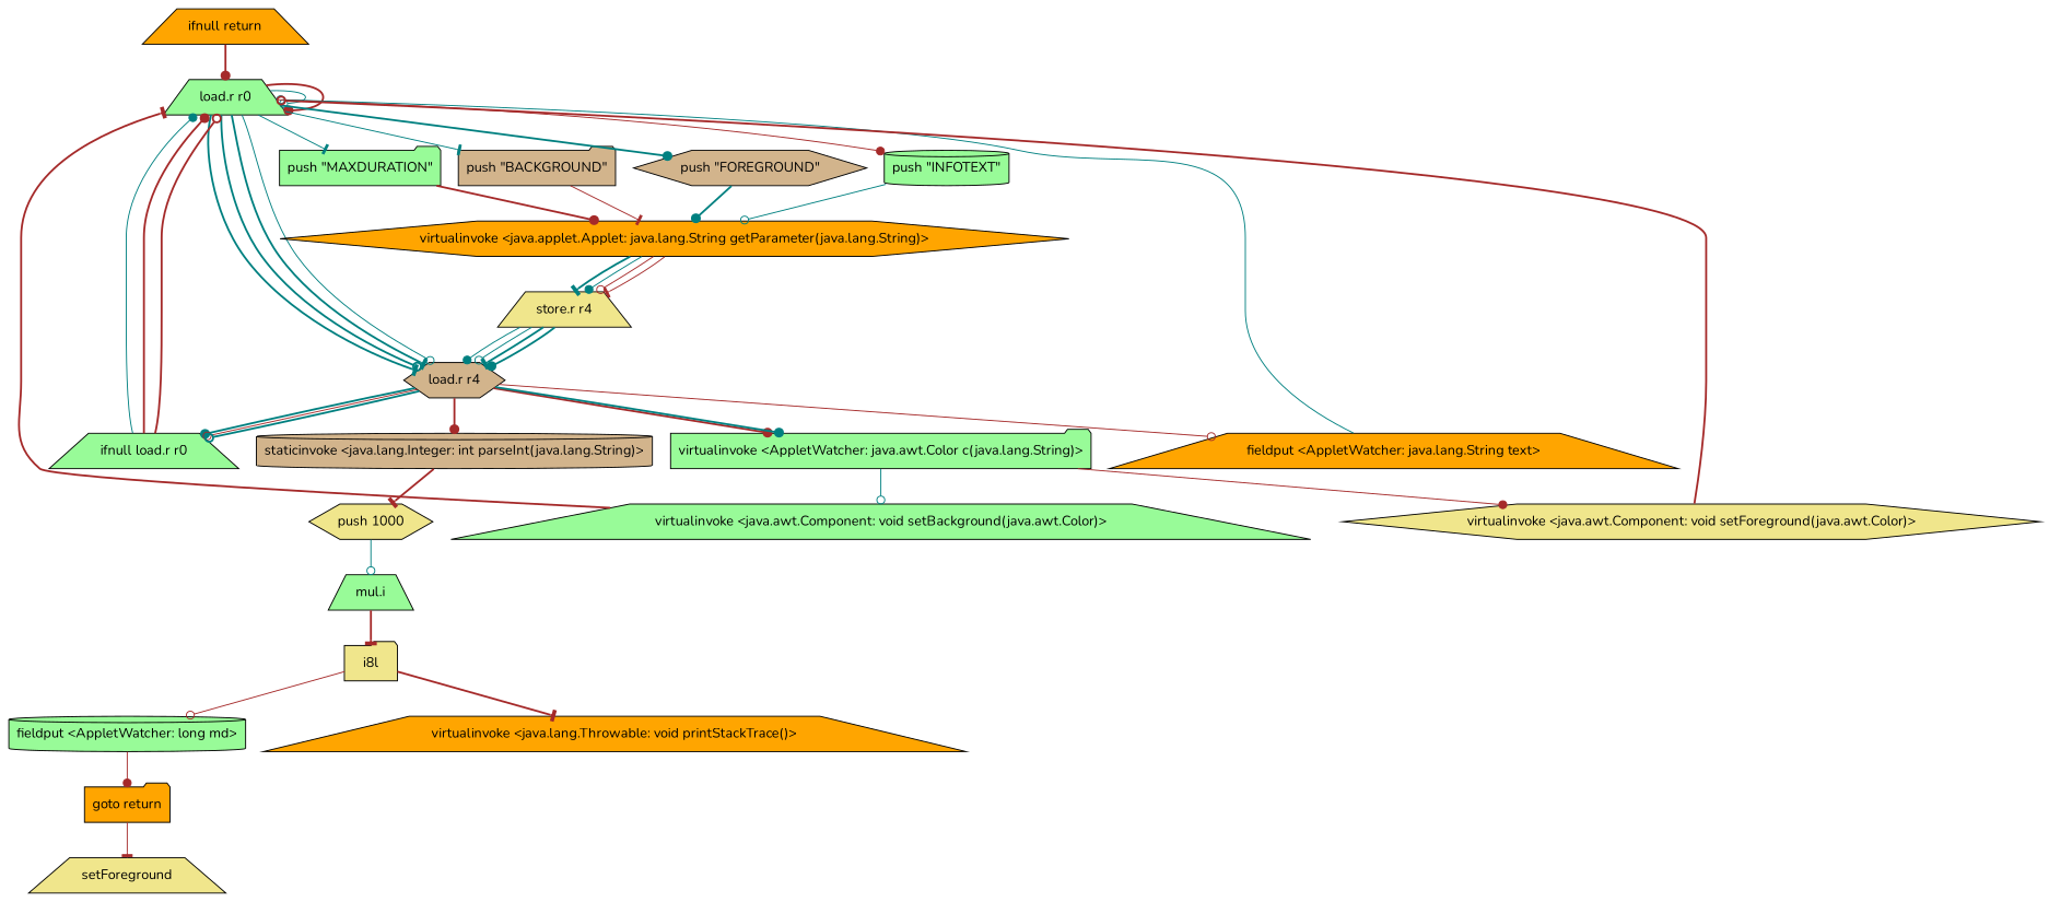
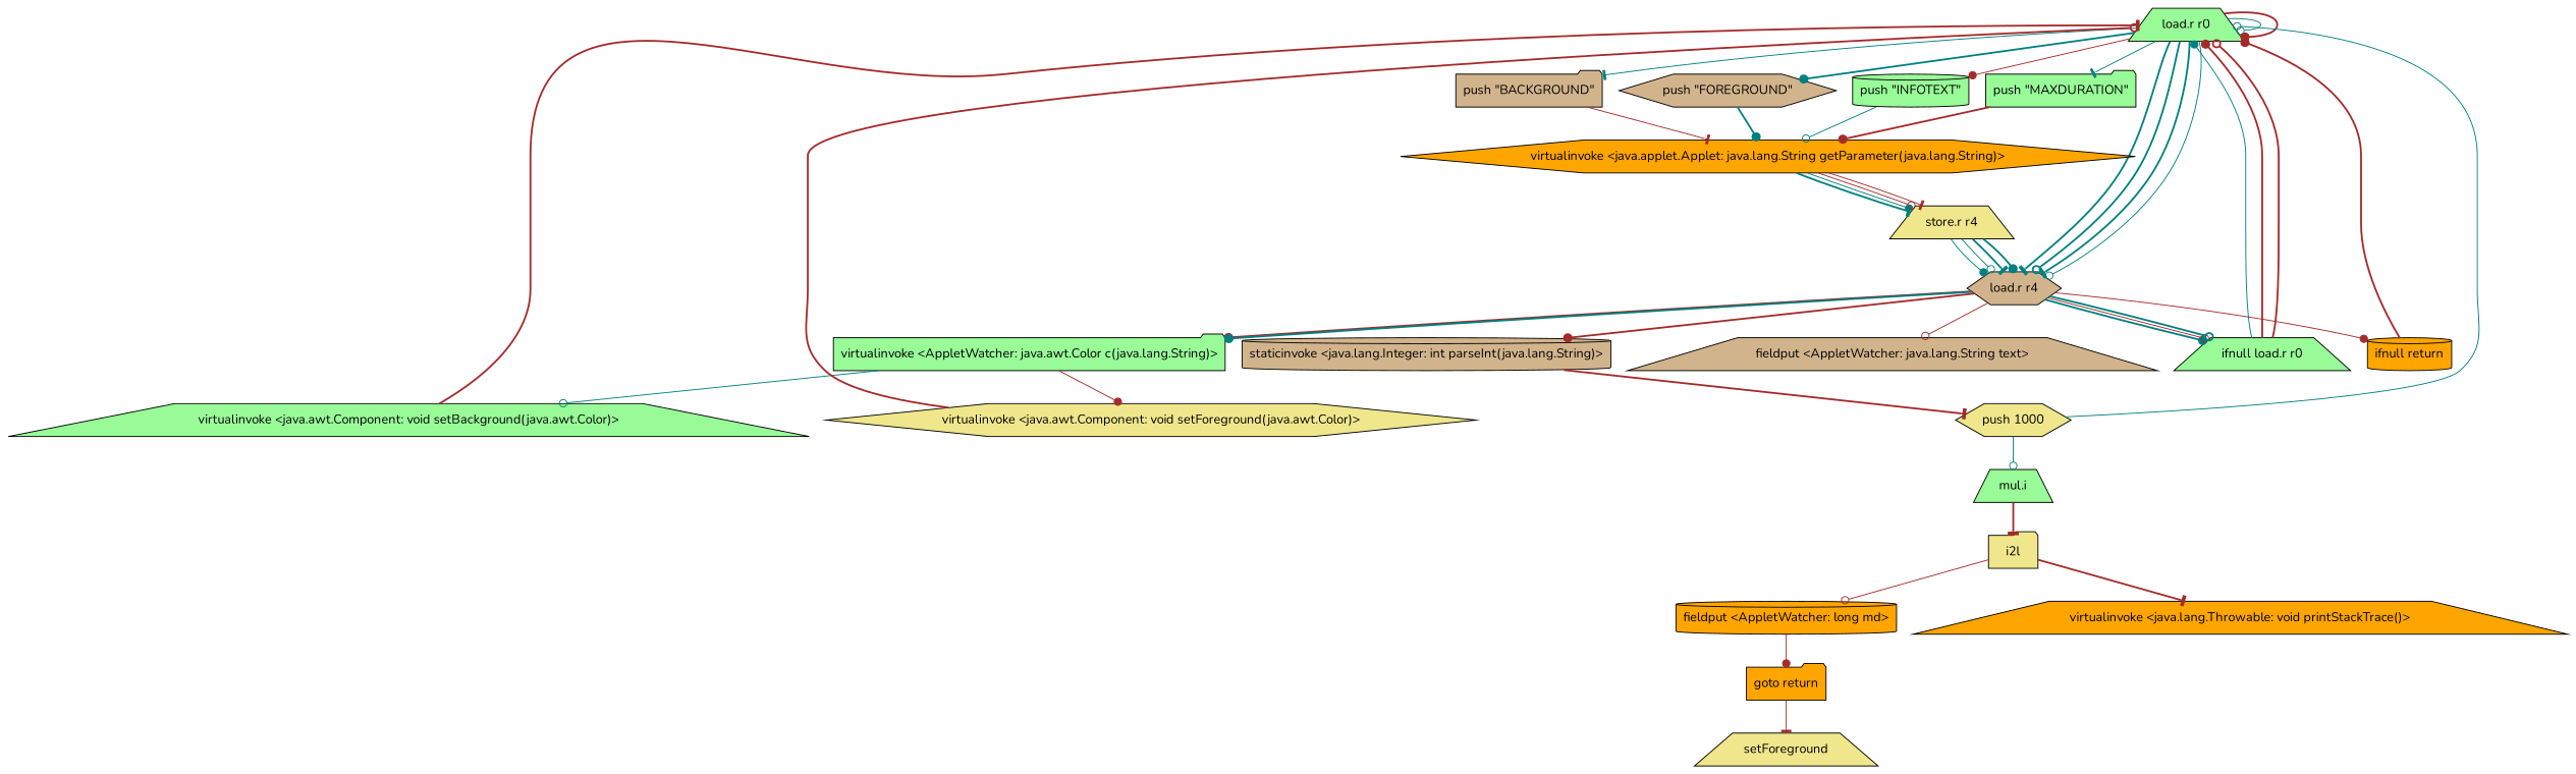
  digraph {
    fontname=Nunito
    node [fillcolor=palegreen fontname=Nunito shape=trapezium style=filled]
    edge [arrowhead=dot color=teal fontname=Nunito style=solid]
    "load.r r0"
    "push \"BACKGROUND\"" [fillcolor=tan shape=folder]
    "load.r r4" [fillcolor=tan shape=hexagon]
    "push \"FOREGROUND\"" [fillcolor=tan shape=hexagon]
    "push \"INFOTEXT\"" [shape=cylinder]
    "push \"MAXDURATION\"" [shape=folder]
    "virtualinvoke <java.applet.Applet: java.lang.String getParameter(java.lang.String)>" [fillcolor=orange shape=hexagon]
    "ifnull load.r r0"
    "virtualinvoke <AppletWatcher: java.awt.Color c(java.lang.String)>" [shape=folder]
-   "fieldput <AppletWatcher: java.lang.String text>" [fillcolor=orange]
-   "ifnull return" [fillcolor=orange]
+   "fieldput <AppletWatcher: java.lang.String text>" [fillcolor=tan]
+   "ifnull return" [fillcolor=orange shape=cylinder]
    "staticinvoke <java.lang.Integer: int parseInt(java.lang.String)>" [fillcolor=tan shape=cylinder]
    "store.r r4" [fillcolor=khaki]
    "virtualinvoke <java.awt.Component: void setBackground(java.awt.Color)>"
    "virtualinvoke <java.awt.Component: void setForeground(java.awt.Color)>" [fillcolor=khaki shape=hexagon]
    "push 1000" [fillcolor=khaki shape=hexagon]
    "mul.i"
-   i2l [fillcolor=khaki shape=folder label=i8l]
-   "fieldput <AppletWatcher: long md>" [shape=cylinder]
+   i2l [fillcolor=khaki shape=folder]
+   "fieldput <AppletWatcher: long md>" [fillcolor=orange shape=cylinder]
    "virtualinvoke <java.lang.Throwable: void printStackTrace()>" [fillcolor=orange]
    "goto return" [fillcolor=orange shape=folder]
    n22 [fillcolor=khaki label=setForeground]
    "load.r r0" -> "load.r r0" [arrowhead=odot]
    "load.r r0" -> "load.r r0" [color=brown style=bold]
    "load.r r0" -> "push \"BACKGROUND\"" [arrowhead=tee]
    "load.r r0" -> "load.r r4" [arrowhead=tee style=bold]
    "load.r r0" -> "load.r r4" [arrowhead=odot style=bold]
    "load.r r0" -> "load.r r4" [arrowhead=tee style=bold]
    "load.r r0" -> "load.r r4" [arrowhead=odot]
    "load.r r0" -> "push \"FOREGROUND\"" [style=bold]
    "load.r r0" -> "push \"INFOTEXT\"" [color=brown]
    "load.r r0" -> "push \"MAXDURATION\"" [arrowhead=tee]
    "push \"BACKGROUND\"" -> "virtualinvoke <java.applet.Applet: java.lang.String getParameter(java.lang.String)>" [arrowhead=tee color=brown]
    "load.r r4" -> "ifnull load.r r0" [style=bold]
    "load.r r4" -> "ifnull load.r r0" [arrowhead=odot color=brown]
    "load.r r4" -> "ifnull load.r r0" [arrowhead=odot style=bold]
    "load.r r4" -> "virtualinvoke <AppletWatcher: java.awt.Color c(java.lang.String)>" [color=brown style=bold]
    "load.r r4" -> "virtualinvoke <AppletWatcher: java.awt.Color c(java.lang.String)>" [style=bold]
    "load.r r4" -> "fieldput <AppletWatcher: java.lang.String text>" [arrowhead=odot color=brown]
+   "load.r r4" -> "ifnull return" [color=brown]
    "load.r r4" -> "staticinvoke <java.lang.Integer: int parseInt(java.lang.String)>" [color=brown style=bold]
    "push \"FOREGROUND\"" -> "virtualinvoke <java.applet.Applet: java.lang.String getParameter(java.lang.String)>" [style=bold]
    "push \"INFOTEXT\"" -> "virtualinvoke <java.applet.Applet: java.lang.String getParameter(java.lang.String)>" [arrowhead=odot]
    "push \"MAXDURATION\"" -> "virtualinvoke <java.applet.Applet: java.lang.String getParameter(java.lang.String)>" [color=brown style=bold]
    "virtualinvoke <java.applet.Applet: java.lang.String getParameter(java.lang.String)>" -> "store.r r4" [arrowhead=tee style=bold]
    "virtualinvoke <java.applet.Applet: java.lang.String getParameter(java.lang.String)>" -> "store.r r4"
    "virtualinvoke <java.applet.Applet: java.lang.String getParameter(java.lang.String)>" -> "store.r r4" [arrowhead=odot color=brown]
    "virtualinvoke <java.applet.Applet: java.lang.String getParameter(java.lang.String)>" -> "store.r r4" [arrowhead=tee color=brown]
    "ifnull load.r r0" -> "load.r r0"
    "ifnull load.r r0" -> "load.r r0" [color=brown style=bold]
    "ifnull load.r r0" -> "load.r r0" [arrowhead=odot color=brown style=bold]
    "virtualinvoke <AppletWatcher: java.awt.Color c(java.lang.String)>" -> "virtualinvoke <java.awt.Component: void setBackground(java.awt.Color)>" [arrowhead=odot]
    "virtualinvoke <AppletWatcher: java.awt.Color c(java.lang.String)>" -> "virtualinvoke <java.awt.Component: void setForeground(java.awt.Color)>" [color=brown]
-   "fieldput <AppletWatcher: java.lang.String text>" -> "load.r r0" [arrowhead=odot]
+   "push 1000" -> "load.r r0" [arrowhead=odot]
    "ifnull return" -> "load.r r0" [color=brown style=bold]
    "staticinvoke <java.lang.Integer: int parseInt(java.lang.String)>" -> "push 1000" [arrowhead=tee color=brown style=bold]
    "store.r r4" -> "load.r r4"
    "store.r r4" -> "load.r r4" [arrowhead=odot]
    "store.r r4" -> "load.r r4" [arrowhead=tee style=bold]
    "store.r r4" -> "load.r r4" [style=bold]
    "virtualinvoke <java.awt.Component: void setBackground(java.awt.Color)>" -> "load.r r0" [arrowhead=tee color=brown style=bold]
    "virtualinvoke <java.awt.Component: void setForeground(java.awt.Color)>" -> "load.r r0" [arrowhead=odot color=brown style=bold]
    "push 1000" -> "mul.i" [arrowhead=odot]
    "mul.i" -> i2l [arrowhead=tee color=brown style=bold]
    i2l -> "fieldput <AppletWatcher: long md>" [arrowhead=odot color=brown]
    i2l -> "virtualinvoke <java.lang.Throwable: void printStackTrace()>" [arrowhead=tee color=brown style=bold]
    "fieldput <AppletWatcher: long md>" -> "goto return" [color=brown]
    "goto return" -> n22 [arrowhead=tee color=brown]
  }
